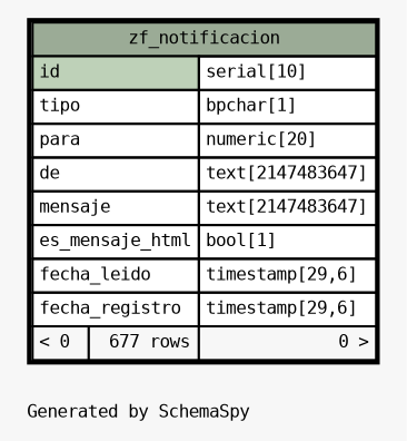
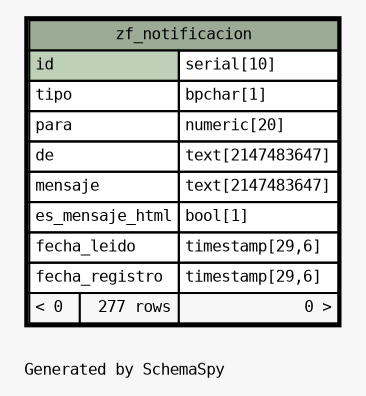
  digraph {
    bgcolor="#f7f7f7"
    fontname=monospace
    fontsize=8
    label="\nGenerated by SchemaSpy"
    labeljust=l
    nodesep=0.18
    rankdir=RL
    ranksep=0.46
-   n1 [fontname=monospace fontsize=8 label=<     <TABLE BORDER="2" CELLBORDER="1" CELLSPACING="0" BGCOLOR="#ffffff">       <TR><TD COLSPAN="3" BGCOLOR="#9bab96" ALIGN="CENTER">zf_notificacion</TD></TR>       <TR><TD PORT="id" COLSPAN="2" BGCOLOR="#bed1b8" ALIGN="LEFT">id</TD><TD PORT="id.type" ALIGN="LEFT">serial[10]</TD></TR>       <TR><TD PORT="tipo" COLSPAN="2" ALIGN="LEFT">tipo</TD><TD PORT="tipo.type" ALIGN="LEFT">bpchar[1]</TD></TR>       <TR><TD PORT="para" COLSPAN="2" ALIGN="LEFT">para</TD><TD PORT="para.type" ALIGN="LEFT">numeric[20]</TD></TR>       <TR><TD PORT="de" COLSPAN="2" ALIGN="LEFT">de</TD><TD PORT="de.type" ALIGN="LEFT">text[2147483647]</TD></TR>       <TR><TD PORT="mensaje" COLSPAN="2" ALIGN="LEFT">mensaje</TD><TD PORT="mensaje.type" ALIGN="LEFT">text[2147483647]</TD></TR>       <TR><TD PORT="es_mensaje_html" COLSPAN="2" ALIGN="LEFT">es_mensaje_html</TD><TD PORT="es_mensaje_html.type" ALIGN="LEFT">bool[1]</TD></TR>       <TR><TD PORT="fecha_leido" COLSPAN="2" ALIGN="LEFT">fecha_leido</TD><TD PORT="fecha_leido.type" ALIGN="LEFT">timestamp[29,6]</TD></TR>       <TR><TD PORT="fecha_registro" COLSPAN="2" ALIGN="LEFT">fecha_registro</TD><TD PORT="fecha_registro.type" ALIGN="LEFT">timestamp[29,6]</TD></TR>       <TR><TD ALIGN="LEFT" BGCOLOR="#f7f7f7">&lt; 0</TD><TD ALIGN="RIGHT" BGCOLOR="#f7f7f7">677 rows</TD><TD ALIGN="RIGHT" BGCOLOR="#f7f7f7">0 &gt;</TD></TR>     </TABLE>> shape=plaintext]
+   n1 [fontname=monospace fontsize=8 label=<     <TABLE BORDER="2" CELLBORDER="1" CELLSPACING="0" BGCOLOR="#ffffff">       <TR><TD COLSPAN="3" BGCOLOR="#9bab96" ALIGN="CENTER">zf_notificacion</TD></TR>       <TR><TD PORT="id" COLSPAN="2" BGCOLOR="#bed1b8" ALIGN="LEFT">id</TD><TD PORT="id.type" ALIGN="LEFT">serial[10]</TD></TR>       <TR><TD PORT="tipo" COLSPAN="2" ALIGN="LEFT">tipo</TD><TD PORT="tipo.type" ALIGN="LEFT">bpchar[1]</TD></TR>       <TR><TD PORT="para" COLSPAN="2" ALIGN="LEFT">para</TD><TD PORT="para.type" ALIGN="LEFT">numeric[20]</TD></TR>       <TR><TD PORT="de" COLSPAN="2" ALIGN="LEFT">de</TD><TD PORT="de.type" ALIGN="LEFT">text[2147483647]</TD></TR>       <TR><TD PORT="mensaje" COLSPAN="2" ALIGN="LEFT">mensaje</TD><TD PORT="mensaje.type" ALIGN="LEFT">text[2147483647]</TD></TR>       <TR><TD PORT="es_mensaje_html" COLSPAN="2" ALIGN="LEFT">es_mensaje_html</TD><TD PORT="es_mensaje_html.type" ALIGN="LEFT">bool[1]</TD></TR>       <TR><TD PORT="fecha_leido" COLSPAN="2" ALIGN="LEFT">fecha_leido</TD><TD PORT="fecha_leido.type" ALIGN="LEFT">timestamp[29,6]</TD></TR>       <TR><TD PORT="fecha_registro" COLSPAN="2" ALIGN="LEFT">fecha_registro</TD><TD PORT="fecha_registro.type" ALIGN="LEFT">timestamp[29,6]</TD></TR>       <TR><TD ALIGN="LEFT" BGCOLOR="#f7f7f7">&lt; 0</TD><TD ALIGN="RIGHT" BGCOLOR="#f7f7f7">277 rows</TD><TD ALIGN="RIGHT" BGCOLOR="#f7f7f7">0 &gt;</TD></TR>     </TABLE>> shape=plaintext]
  }
